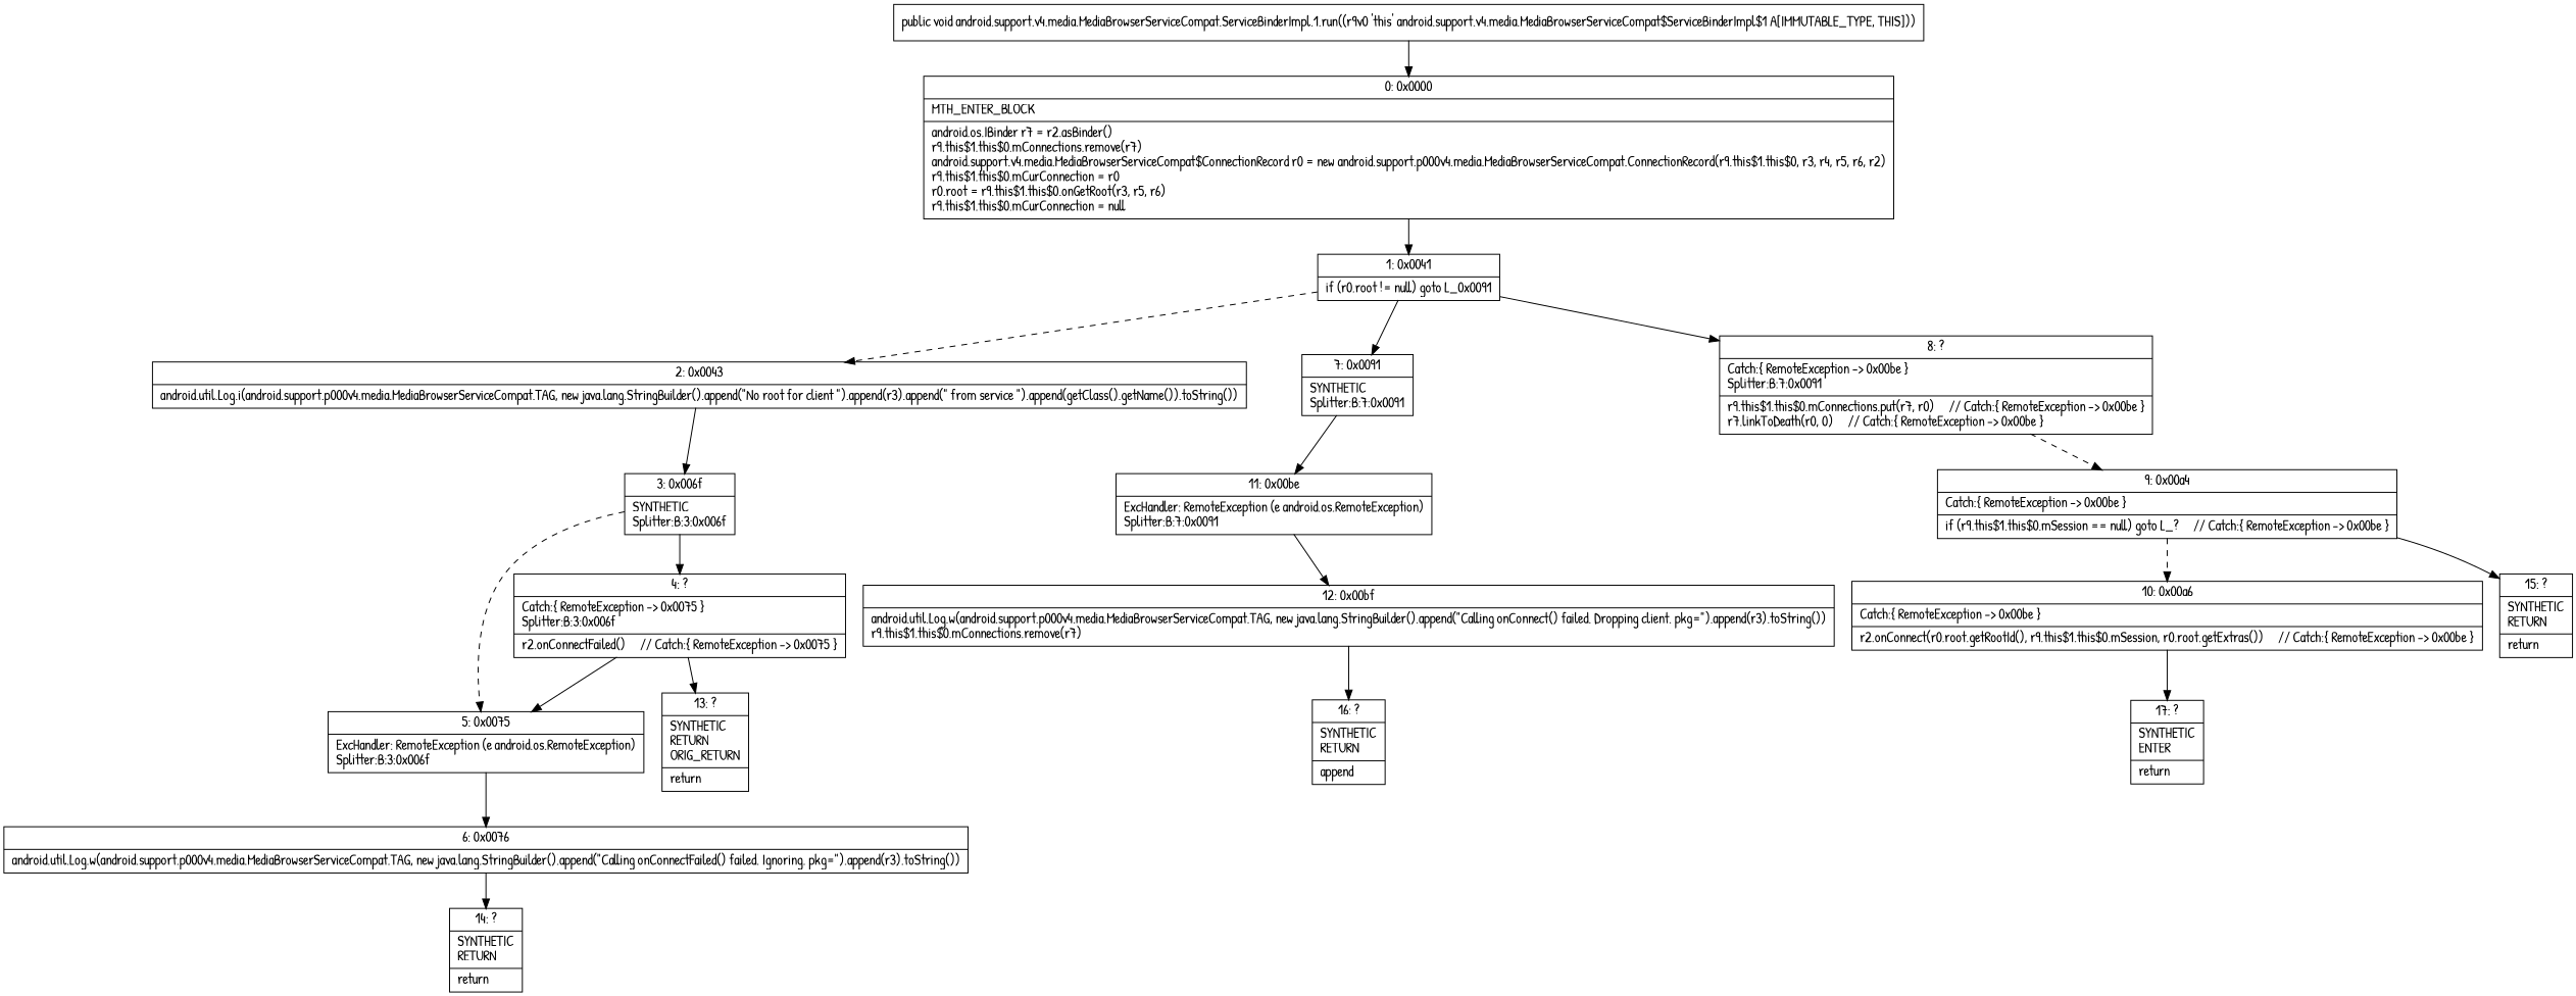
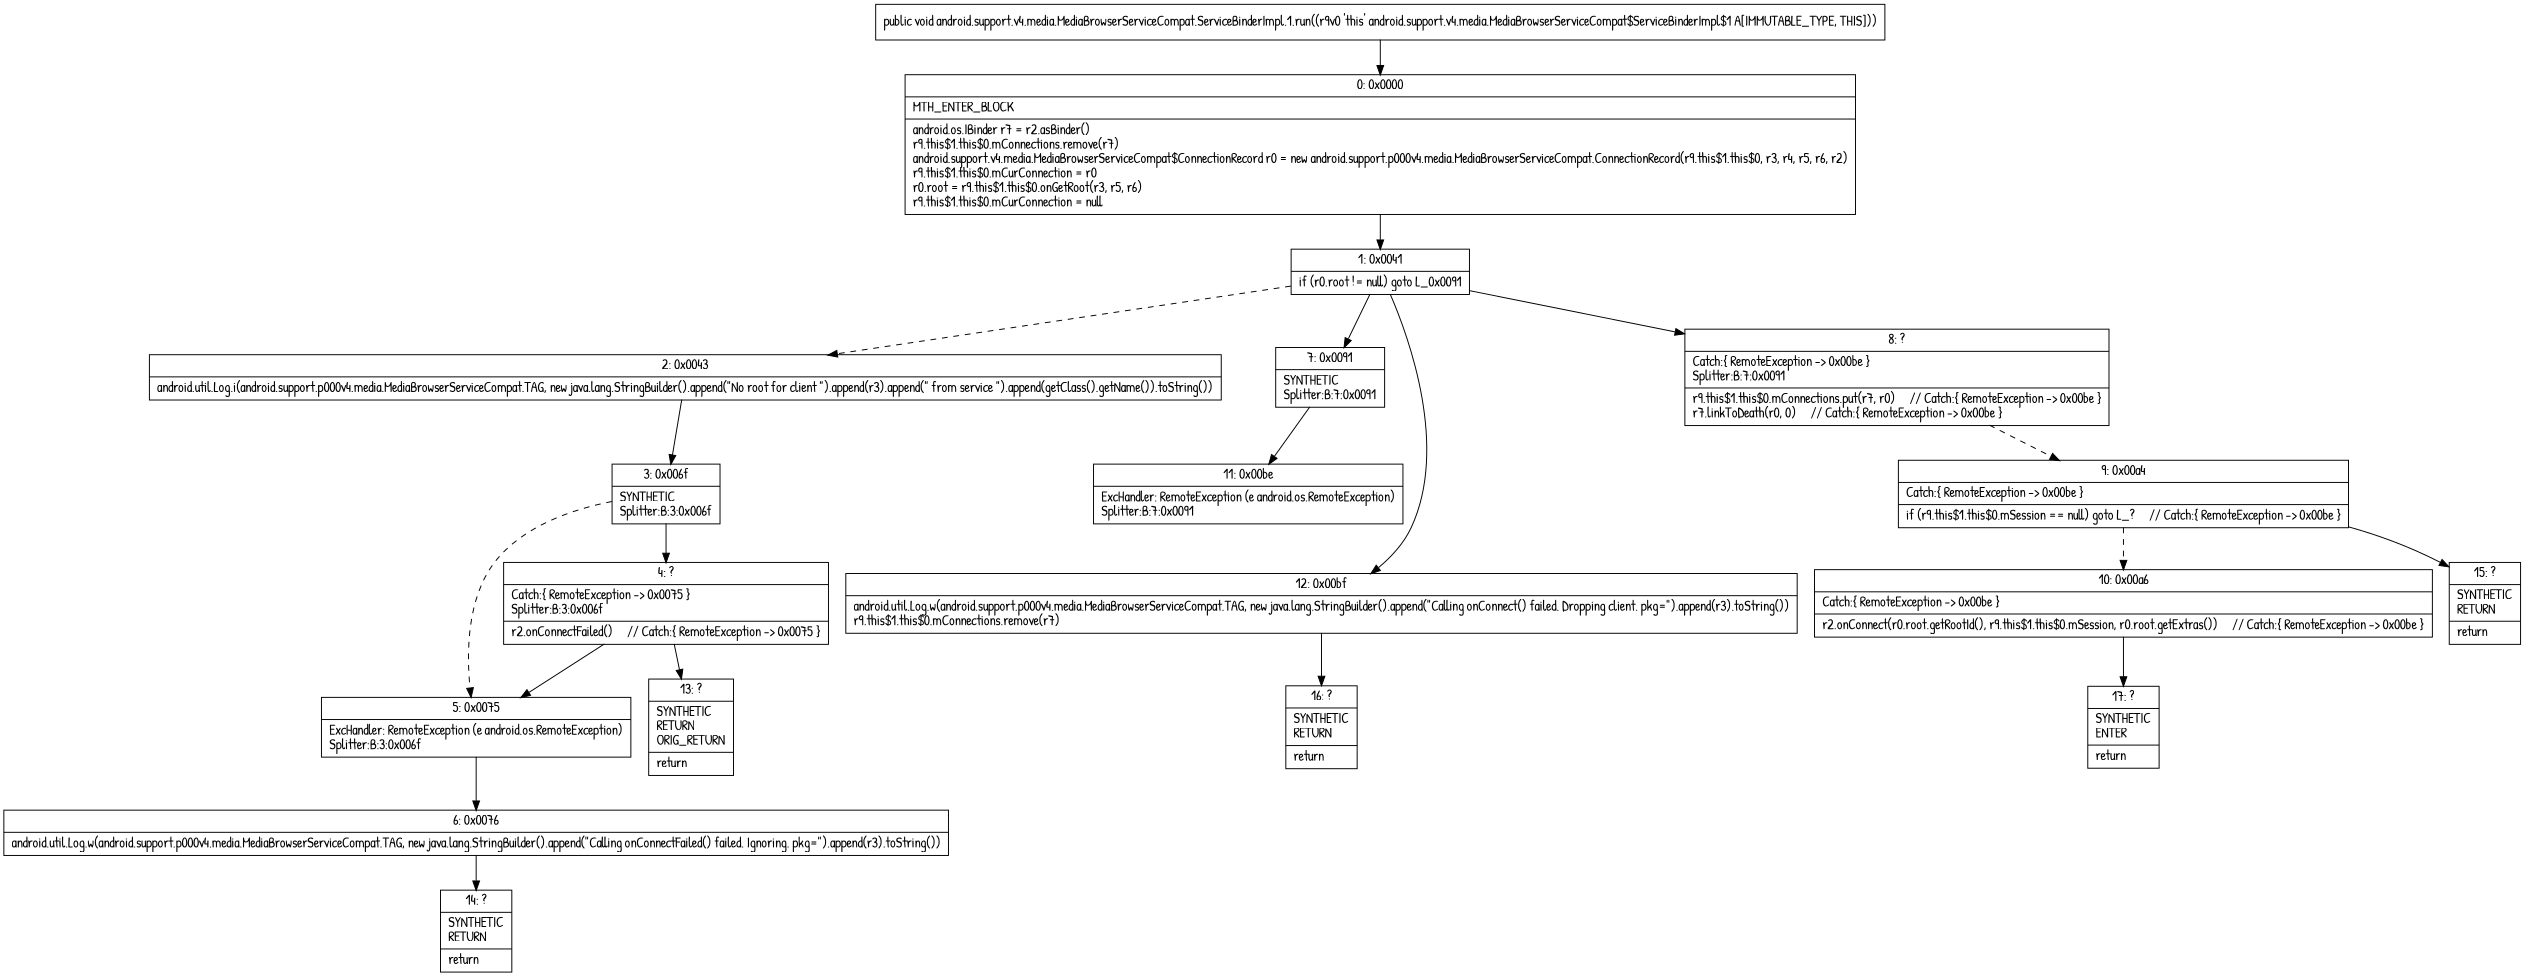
  digraph {
    fontname="Patrick Hand"
    node [fontname="Patrick Hand" shape=record]
    edge [fontname="Patrick Hand"]
    n1 [label="{0\:\ 0x0000|MTH_ENTER_BLOCK\l|android.os.IBinder r7 = r2.asBinder()\lr9.this$1.this$0.mConnections.remove(r7)\landroid.support.v4.media.MediaBrowserServiceCompat$ConnectionRecord r0 = new android.support.p000v4.media.MediaBrowserServiceCompat.ConnectionRecord(r9.this$1.this$0, r3, r4, r5, r6, r2)\lr9.this$1.this$0.mCurConnection = r0\lr0.root = r9.this$1.this$0.onGetRoot(r3, r5, r6)\lr9.this$1.this$0.mCurConnection = null\l}"]
    n2 [label="{1\:\ 0x0041|if (r0.root != null) goto L_0x0091\l}"]
    n3 [label="{2\:\ 0x0043|android.util.Log.i(android.support.p000v4.media.MediaBrowserServiceCompat.TAG, new java.lang.StringBuilder().append(\"No root for client \").append(r3).append(\" from service \").append(getClass().getName()).toString())\l}"]
    n4 [label="{7\:\ 0x0091|SYNTHETIC\lSplitter:B:7:0x0091\l}"]
    n5 [label="{8\:\ ?|Catch:\{ RemoteException \-\> 0x00be \}\lSplitter:B:7:0x0091\l|r9.this$1.this$0.mConnections.put(r7, r0)     \/\/ Catch:\{ RemoteException \-\> 0x00be \}\lr7.linkToDeath(r0, 0)     \/\/ Catch:\{ RemoteException \-\> 0x00be \}\l}"]
    n6 [label="{3\:\ 0x006f|SYNTHETIC\lSplitter:B:3:0x006f\l}"]
    n7 [label="{11\:\ 0x00be|ExcHandler: RemoteException (e android.os.RemoteException)\lSplitter:B:7:0x0091\l}"]
    n8 [label="{4\:\ ?|Catch:\{ RemoteException \-\> 0x0075 \}\lSplitter:B:3:0x006f\l|r2.onConnectFailed()     \/\/ Catch:\{ RemoteException \-\> 0x0075 \}\l}"]
    n9 [label="{5\:\ 0x0075|ExcHandler: RemoteException (e android.os.RemoteException)\lSplitter:B:3:0x006f\l}"]
    n10 [label="{13\:\ ?|SYNTHETIC\lRETURN\lORIG_RETURN\l|return\l}"]
    n11 [label="{6\:\ 0x0076|android.util.Log.w(android.support.p000v4.media.MediaBrowserServiceCompat.TAG, new java.lang.StringBuilder().append(\"Calling onConnectFailed() failed. Ignoring. pkg=\").append(r3).toString())\l}"]
    n12 [label="{14\:\ ?|SYNTHETIC\lRETURN\l|return\l}"]
    n13 [label="{9\:\ 0x00a4|Catch:\{ RemoteException \-\> 0x00be \}\l|if (r9.this$1.this$0.mSession == null) goto L_?     \/\/ Catch:\{ RemoteException \-\> 0x00be \}\l}"]
    n14 [label="{12\:\ 0x00bf|android.util.Log.w(android.support.p000v4.media.MediaBrowserServiceCompat.TAG, new java.lang.StringBuilder().append(\"Calling onConnect() failed. Dropping client. pkg=\").append(r3).toString())\lr9.this$1.this$0.mConnections.remove(r7)\l}"]
    n15 [label="{10\:\ 0x00a6|Catch:\{ RemoteException \-\> 0x00be \}\l|r2.onConnect(r0.root.getRootId(), r9.this$1.this$0.mSession, r0.root.getExtras())     \/\/ Catch:\{ RemoteException \-\> 0x00be \}\l}"]
    n16 [label="{15\:\ ?|SYNTHETIC\lRETURN\l|return\l}"]
    n17 [label="{17\:\ ?|SYNTHETIC\lENTER\l|return\l}"]
-   n18 [label="{16\:\ ?|SYNTHETIC\lRETURN\l|append\l}"]
+   n18 [label="{16\:\ ?|SYNTHETIC\lRETURN\l|return\l}"]
    n19 [label="{public void android.support.v4.media.MediaBrowserServiceCompat.ServiceBinderImpl.1.run((r9v0 'this' android.support.v4.media.MediaBrowserServiceCompat$ServiceBinderImpl$1 A[IMMUTABLE_TYPE, THIS])) }"]
    n1 -> n2
    n2 -> n3 [style=dashed]
    n2 -> n4
    n2 -> n5
    n3 -> n6
    n4 -> n7
    n5 -> n13 [style=dashed]
    n6 -> n8
    n6 -> n9 [style=dashed]
-   n7 -> n14
+   n2 -> n14
    n8 -> n9
    n8 -> n10
    n9 -> n11
    n11 -> n12
    n13 -> n15 [style=dashed]
    n13 -> n16
    n14 -> n18
    n15 -> n17
    n19 -> n1
  }
